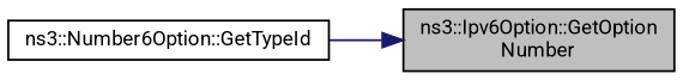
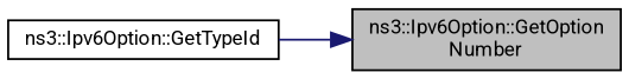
  digraph {
    rankdir=RL
    fontname=Roboto
    node [color=black fontname=Roboto fontsize=10 shape=record style=filled]
    n1 [fillcolor=grey75 fontcolor=black height=0.2 label="ns3::Ipv6Option::GetOption\lNumber" width=0.4]
-   n2 [fillcolor=white height=0.2 label="ns3::Number6Option::GetTypeId" width=0.4]
+   n2 [fillcolor=white height=0.2 label="ns3::Ipv6Option::GetTypeId" width=0.4]
    n1 -> n2 [color=midnightblue dir=back fontname=Roboto fontsize=10 labelfontname=Helvetica labelfontsize=10 style=solid]
  }
